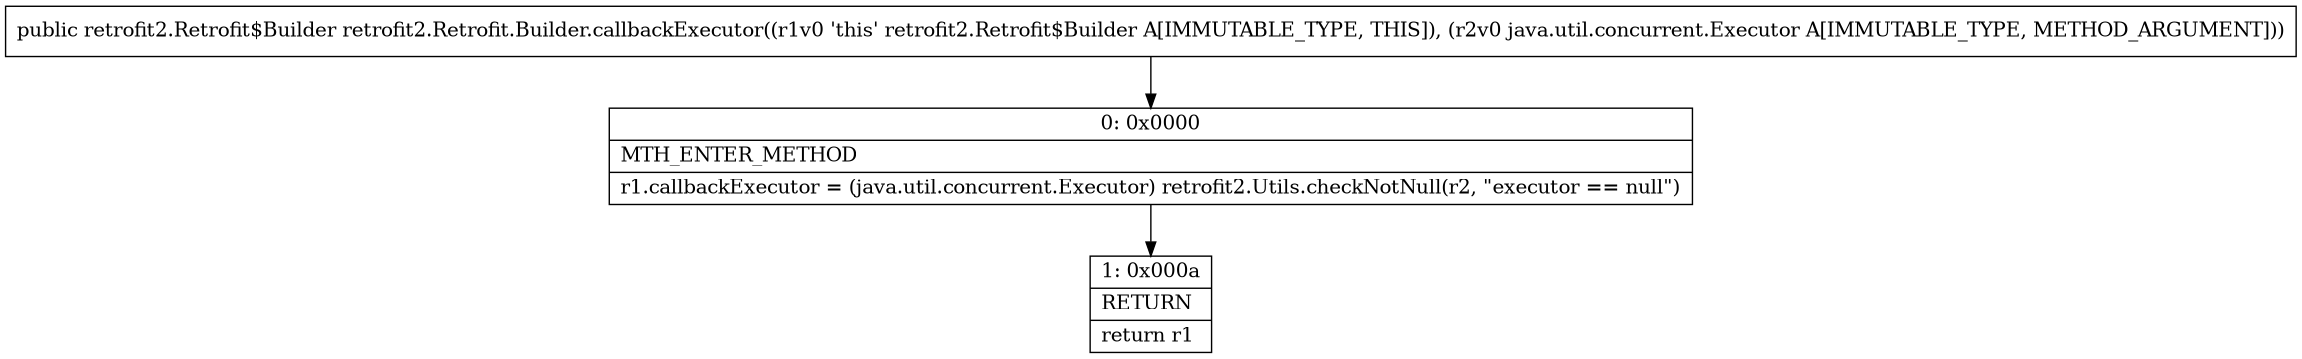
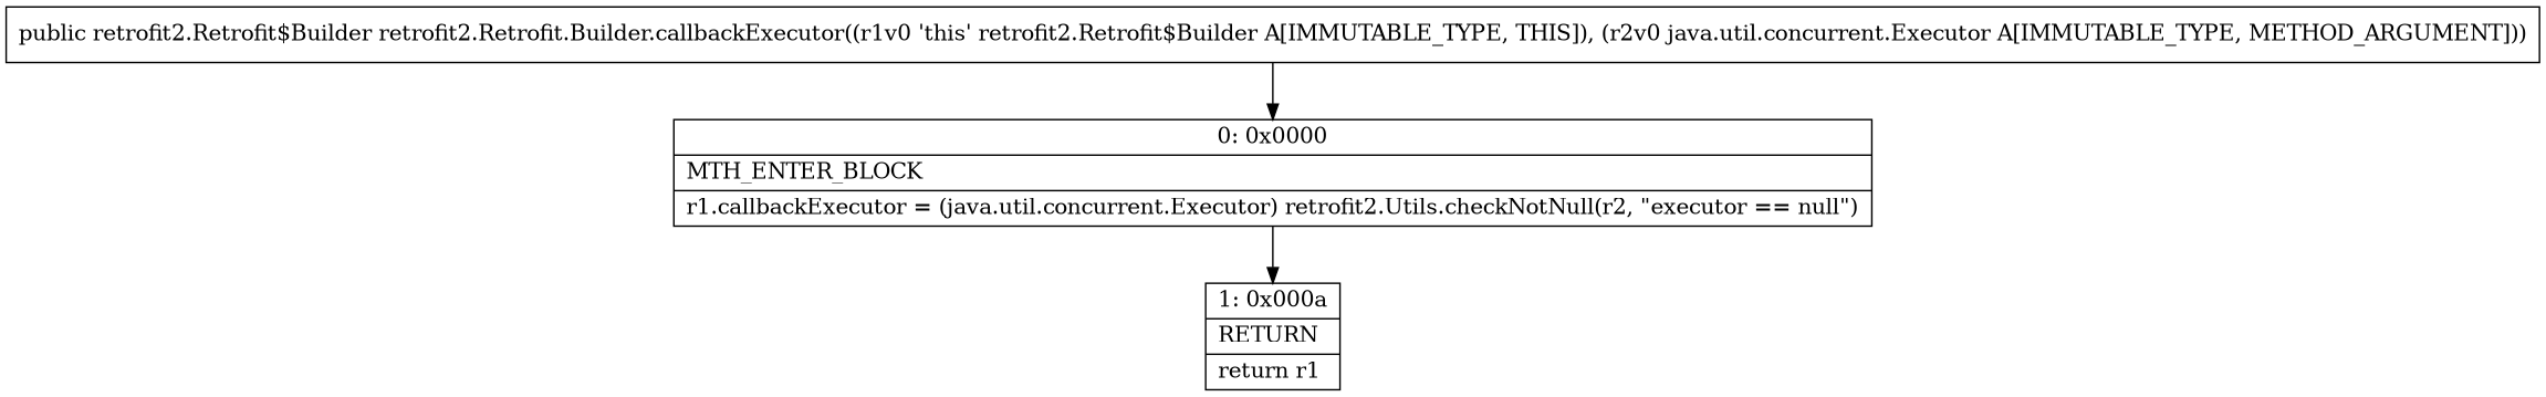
  digraph {
    node [shape=record]
-   n1 [label="{0\:\ 0x0000|MTH_ENTER_METHOD\l|r1.callbackExecutor = (java.util.concurrent.Executor) retrofit2.Utils.checkNotNull(r2, \"executor == null\")\l}"]
+   n1 [label="{0\:\ 0x0000|MTH_ENTER_BLOCK\l|r1.callbackExecutor = (java.util.concurrent.Executor) retrofit2.Utils.checkNotNull(r2, \"executor == null\")\l}"]
    n2 [label="{1\:\ 0x000a|RETURN\l|return r1\l}"]
    n3 [label="{public retrofit2.Retrofit$Builder retrofit2.Retrofit.Builder.callbackExecutor((r1v0 'this' retrofit2.Retrofit$Builder A[IMMUTABLE_TYPE, THIS]), (r2v0 java.util.concurrent.Executor A[IMMUTABLE_TYPE, METHOD_ARGUMENT])) }"]
    n1 -> n2
    n3 -> n1
  }
